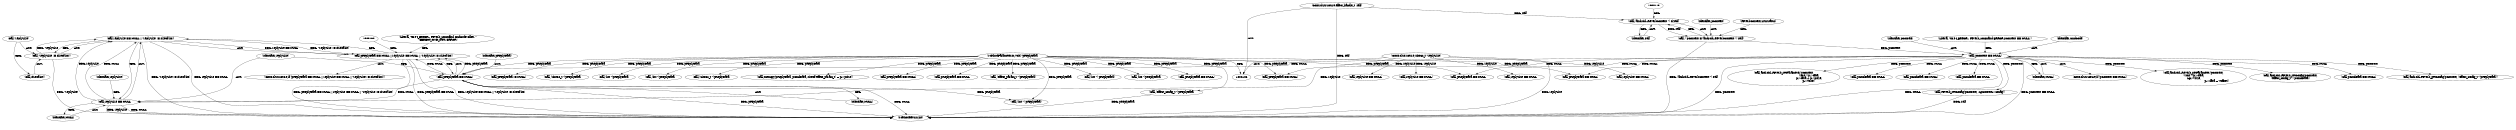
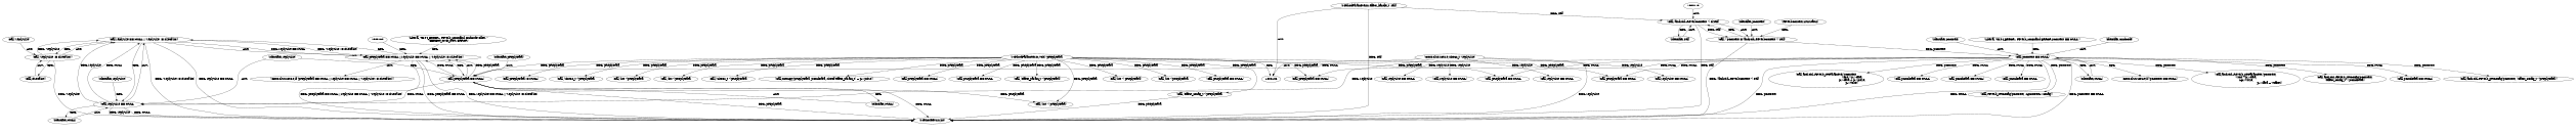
  digraph {
    n1 [label="(Call,replySize == NULL || *replySize != sizeof(int))"]
    n2 [label="(Call,replySize == NULL)"]
    n3 [label="(Call,*replySize != sizeof(int))"]
    n4 [label="(Call,pReplyData == NULL || replySize == NULL || *replySize != sizeof(int))"]
    n5 [label="(MethodReturn,int)"]
    n6 [label="(Identifier,NULL)"]
    n7 [label="(Call,sizeof(int))"]
    n8 [label="(Call,pReplyData == NULL)"]
    n9 [label="(ControlStructure,if (pReplyData == NULL || replySize == NULL || *replySize != sizeof(int)))"]
    n10 [label="(ControlStructure,uint32_t *replySize)"]
    n11 [label="(Call,replySize == NULL)"]
    n12 [label="(Call,replySize == NULL)"]
    n13 [label="(Call,replySize == NULL)"]
    n14 [label="(Call,replySize == NULL)"]
    1000106
    n16 [label="(Identifier,NULL)"]
    n17 [label="(Call,(int *) pReplyData)"]
    n18 [label="(MethodParameterIn,void *pReplyData)"]
    n19 [label="(Call,pReplyData == NULL)"]
    n20 [label="(Call,pReplyData == NULL)"]
    n21 [label="(Call,(effect_param_t *)pReplyData)"]
    n22 [label="(Call,pReplyData == NULL)"]
    n23 [label="(Call,(effect_config_t *)pReplyData)"]
    n24 [label="(Call,(int *) pReplyData)"]
    n25 [label="(Call,(int *)pReplyData)"]
    n26 [label="(Call,pReplyData == NULL)"]
    n27 [label="(Call,pReplyData != NULL)"]
    n28 [label="(Call,(uint32_t *)pReplyData)"]
    n29 [label="(Call,pReplyData == NULL)"]
    n30 [label="(Call,(int *)pReplyData)"]
    n31 [label="(Call,(int *)pReplyData)"]
    n32 [label="(Call,pReplyData == NULL)"]
    n33 [label="(Call,(uint32_t *)pReplyData)"]
    n34 [label="(Call,memcpy(pReplyData, pCmdData, sizeof(effect_param_t) + p->psize))"]
    n35 [label="(Call,pContext == NULL)"]
    n36 [label="(Identifier,NULL)"]
    n37 [label="(ControlStructure,if (pContext == NULL))"]
    n38 [label="(Call,android::Reverb_getParameter(pContext,\n (void *)p->data,\n &p->vsize,\n                                                          p->data + voffset))"]
    n39 [label="(Call,android::Reverb_setConfig(pContext,\n (effect_config_t *) pCmdData))"]
    n40 [label="(Call,pCmdData == NULL)"]
    n41 [label="(Call,Reverb_setConfig(pContext, &pContext->config))"]
    n42 [label="(Call,android::Reverb_getConfig(pContext, (effect_config_t *)pReplyData))"]
    n43 [label="(Call,android::Reverb_setParameter(pContext,\n                                                              (void *)p->data,\n                                                              p->data + p->psize,\n                                                              p->vsize))"]
    n44 [label="(Call,pCmdData == NULL)"]
    n45 [label="(Call,pCmdData == NULL)"]
    n46 [label="(Call,pCmdData == NULL)"]
    n47 [label="(Call,* pContext = (android::ReverbContext *) self)"]
    n48 [label="(Call,(android::ReverbContext *) sizeof)"]
    n49 [label="(Identifier,self)"]
-   n50 [label="(ControlStructure,effect_handle_t  self)"]
+   n50 [label="(MethodParameterIn,effect_handle_t  self)"]
    n51 [label="(Identifier,pContext)"]
    n52 [label="(Identifier,replySize)"]
    n53 [label="(ReverbContext,LvmStatus)"]
    n54 [label="(Literal,\"\tLVM_ERROR : Reverb_command cmdCode Case: \"\n \"EFFECT_CMD_INIT: ERROR\")"]
    n55 [label="(Identifier,pReplyData)"]
    n56 [label="(Identifier,pContext)"]
    n57 [label="(Identifier,replySize)"]
    n58 [label="(Call,*replySize)"]
    n59 [label="(Literal,\"\tLVM_ERROR : Reverb_command ERROR pContext == NULL\")"]
    n60 [label="(Identifier,cmdCode)"]
    1000118
    1000162
    n1 -> n2 [label="CFG: "]
    n1 -> n3 [label="CFG: "]
    n1 -> n4 [label="AST: "]
    n1 -> n4 [label="DDG: replySize == NULL"]
    n1 -> n4 [label="DDG: *replySize != sizeof(int)"]
    n1 -> n5 [label="DDG: *replySize != sizeof(int)"]
    n1 -> n5 [label="DDG: replySize == NULL"]
    n2 -> n1 [label="AST: "]
    n2 -> n1 [label="DDG: replySize"]
    n2 -> n1 [label="DDG: NULL"]
    n2 -> n5 [label="DDG: replySize"]
    n2 -> n5 [label="DDG: NULL"]
    n2 -> n6 [label="CFG: "]
    n3 -> n1 [label="AST: "]
    n3 -> n1 [label="DDG: *replySize"]
    n3 -> n5 [label="DDG: *replySize"]
-   n58 -> n7 [label="CFG: "]
+   n3 -> n7 [label="CFG: "]
    n4 -> n1 [label="CFG: "]
    n4 -> n5 [label="DDG: pReplyData == NULL"]
    n4 -> n5 [label="DDG: pReplyData == NULL || replySize == NULL || *replySize != sizeof(int)"]
    n4 -> n5 [label="DDG: replySize == NULL || *replySize != sizeof(int)"]
    n4 -> n8 [label="CFG: "]
    n4 -> n9 [label="AST: "]
    n6 -> n2 [label="AST: "]
    n7 -> n3 [label="AST: "]
    n8 -> n2 [label="DDG: NULL"]
    n8 -> n4 [label="AST: "]
    n8 -> n4 [label="DDG: pReplyData"]
    n8 -> n4 [label="DDG: NULL"]
    n8 -> n5 [label="DDG: pReplyData"]
    n8 -> n5 [label="DDG: NULL"]
    n8 -> n16 [label="CFG: "]
    n8 -> n17 [label="DDG: pReplyData"]
    n10 -> n2 [label="DDG: replySize"]
    n10 -> n5 [label="DDG: replySize"]
    n10 -> n11 [label="DDG: replySize"]
    n10 -> n12 [label="DDG: replySize"]
    n10 -> n13 [label="DDG: replySize"]
    n10 -> n14 [label="DDG: replySize"]
    n10 -> 1000106 [label="AST: "]
    n16 -> n8 [label="AST: "]
    n18 -> n8 [label="DDG: pReplyData"]
    n18 -> 1000106 [label="CFG: "]
    n18 -> n17 [label="DDG: pReplyData"]
    n18 -> n19 [label="DDG: pReplyData"]
    n18 -> n20 [label="DDG: pReplyData"]
    n18 -> n21 [label="DDG: pReplyData"]
    n18 -> n22 [label="DDG: pReplyData"]
    n18 -> n23 [label="DDG: pReplyData"]
    n18 -> n24 [label="DDG: pReplyData"]
    n18 -> n25 [label="DDG: pReplyData"]
    n18 -> n26 [label="DDG: pReplyData"]
    n18 -> n27 [label="DDG: pReplyData"]
    n18 -> n28 [label="DDG: pReplyData"]
    n18 -> n29 [label="DDG: pReplyData"]
    n18 -> n30 [label="DDG: pReplyData"]
    n18 -> n31 [label="DDG: pReplyData"]
    n18 -> n32 [label="DDG: pReplyData"]
    n18 -> n33 [label="DDG: pReplyData"]
    n18 -> n34 [label="DDG: pReplyData"]
    n23 -> n5 [label="DDG: pReplyData"]
    n35 -> n5 [label="DDG: pContext == NULL"]
    n35 -> n5 [label="DDG: pContext"]
    n35 -> n5 [label="DDG: NULL"]
    n35 -> n8 [label="DDG: NULL"]
    n35 -> n22 [label="DDG: NULL"]
    n35 -> n29 [label="DDG: NULL"]
    n35 -> n32 [label="DDG: NULL"]
    n35 -> n36 [label="CFG: "]
-   n35 -> n37 [label="AST: "]
+   n35 -> n37 [label="CFG: "]
    n35 -> n38 [label="DDG: pContext"]
    n35 -> n39 [label="DDG: pContext"]
    n35 -> n40 [label="DDG: NULL"]
    n35 -> n41 [label="DDG: pContext"]
    n35 -> n42 [label="DDG: pContext"]
    n35 -> n43 [label="DDG: pContext"]
    n35 -> n44 [label="DDG: NULL"]
    n35 -> n45 [label="DDG: NULL"]
    n35 -> n46 [label="DDG: NULL"]
    n36 -> n35 [label="AST: "]
    n47 -> n5 [label="DDG: (android::ReverbContext *) self"]
    n47 -> n35 [label="DDG: pContext"]
    n47 -> n48 [label="CFG: "]
-   n41 -> n5 [label="DDG: self"]
+   n48 -> n5 [label="DDG: self"]
    n48 -> n47 [label="AST: "]
    n48 -> n47 [label="DDG: self"]
    n48 -> n49 [label="CFG: "]
    n49 -> n48 [label="AST: "]
    n50 -> n5 [label="DDG: self"]
    n50 -> 1000106 [label="AST: "]
    n50 -> n48 [label="DDG: self"]
    n51 -> n47 [label="AST: "]
    n52 -> n2 [label="CFG: "]
    n53 -> n47 [label="CFG: "]
    n54 -> n4 [label="CFG: "]
    n55 -> n8 [label="AST: "]
    n56 -> n35 [label="AST: "]
    n57 -> n2 [label="AST: "]
    n57 -> n8 [label="CFG: "]
    n58 -> n3 [label="AST: "]
    n59 -> n35 [label="CFG: "]
    n60 -> n35 [label="AST: "]
-   1000118 -> n48 [label="CFG: "]
+   1000118 -> n48 [label="AST: "]
    1000162 -> n4 [label="CFG: "]
  }
